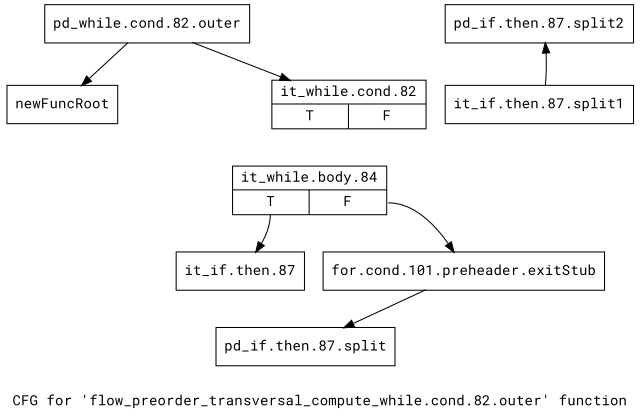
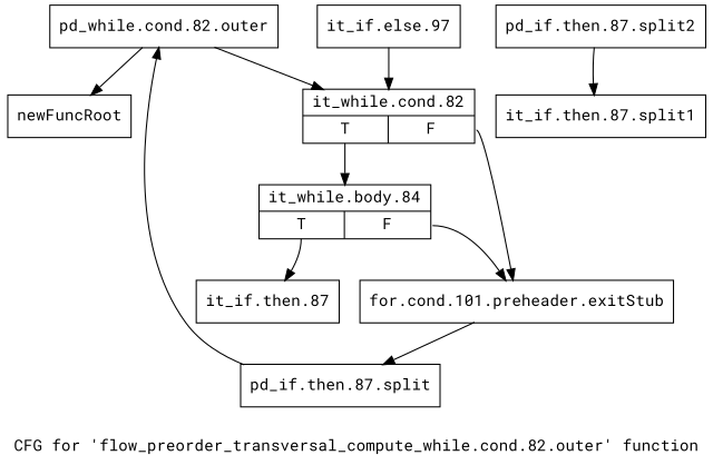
  digraph {
    fontname="Roboto Mono"
    label="CFG for 'flow_preorder_transversal_compute_while.cond.82.outer' function"
    node [fontname="Roboto Mono" shape=record]
    edge [fontname="Roboto Mono"]
    n1 [label="{newFuncRoot}"]
    n2 [label="{pd_while.cond.82.outer}"]
    n3 [label="{it_while.cond.82|{<s0>T|<s1>F}}"]
    n4 [label="{for.cond.101.preheader.exitStub}"]
    n5 [label="{it_while.body.84|{<s0>T|<s1>F}}"]
    n6 [label="{pd_if.then.87.split}"]
    n7 [label="{it_if.then.87}"]
+   n8 [label="{it_if.else.97}"]
    n9 [label="{pd_if.then.87.split2}"]
    n10 [label="{it_if.then.87.split1}"]
    n2 -> n1
    n2 -> n3
+   n3 -> n4 [tailport=s1]
+   n3 -> n5 [tailport=s0]
    n4 -> n6
    n5 -> n4 [tailport=s1]
    n5 -> n7 [tailport=s0]
-   n10 -> n9
+   n6 -> n2
+   n8 -> n3
+   n9 -> n10
  }
